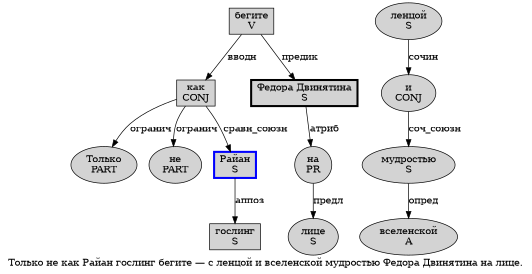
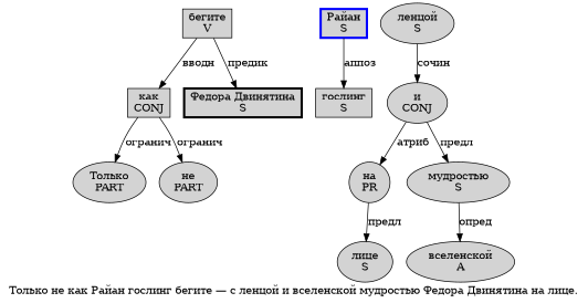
  digraph {
    label="Только не как Райан гослинг бегите — с ленцой и вселенской мудростью Федора Двинятина на лице."
    node [fillcolor=lightgray penwidth=1 shape=ellipse style=filled]
    n1 [label="Только\nPART"]
    n2 [label="не\nPART"]
    n3 [label="как\nCONJ" shape=box]
    n4 [color=blue label="Райан\nS" penwidth=3 shape=box]
    n5 [label="гослинг\nS" shape=box]
    n6 [label="бегите\nV" shape=box]
    n7 [color=black label="Федора Двинятина\nS" penwidth=3 shape=box]
    n8 [label="на\nPR"]
    n9 [label="ленцой\nS"]
    n10 [label="и\nCONJ"]
    n11 [label="мудростью\nS"]
    n12 [label="вселенской\nA"]
    n13 [label="лице\nS"]
    n3 -> n1 [label="огранич"]
    n3 -> n2 [label="огранич"]
-   n3 -> n4 [label="сравн_союзн"]
    n4 -> n5 [label="аппоз"]
    n6 -> n3 [label="вводн"]
    n6 -> n7 [label="предик"]
-   n7 -> n8 [label="атриб"]
+   n10 -> n8 [label="атриб"]
    n8 -> n13 [label="предл"]
    n9 -> n10 [label="сочин"]
-   n10 -> n11 [label="соч_союзн"]
+   n10 -> n11 [label="предл"]
    n11 -> n12 [label="опред"]
  }
